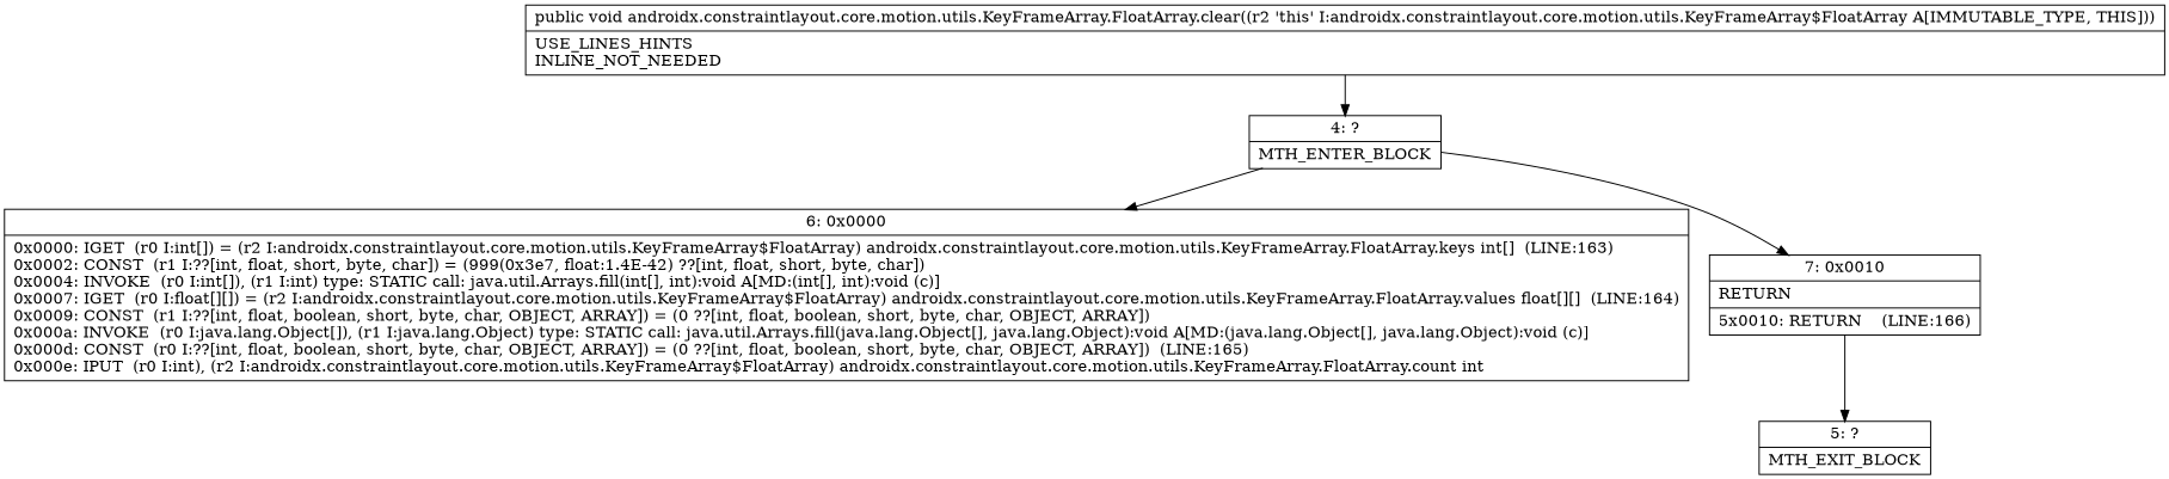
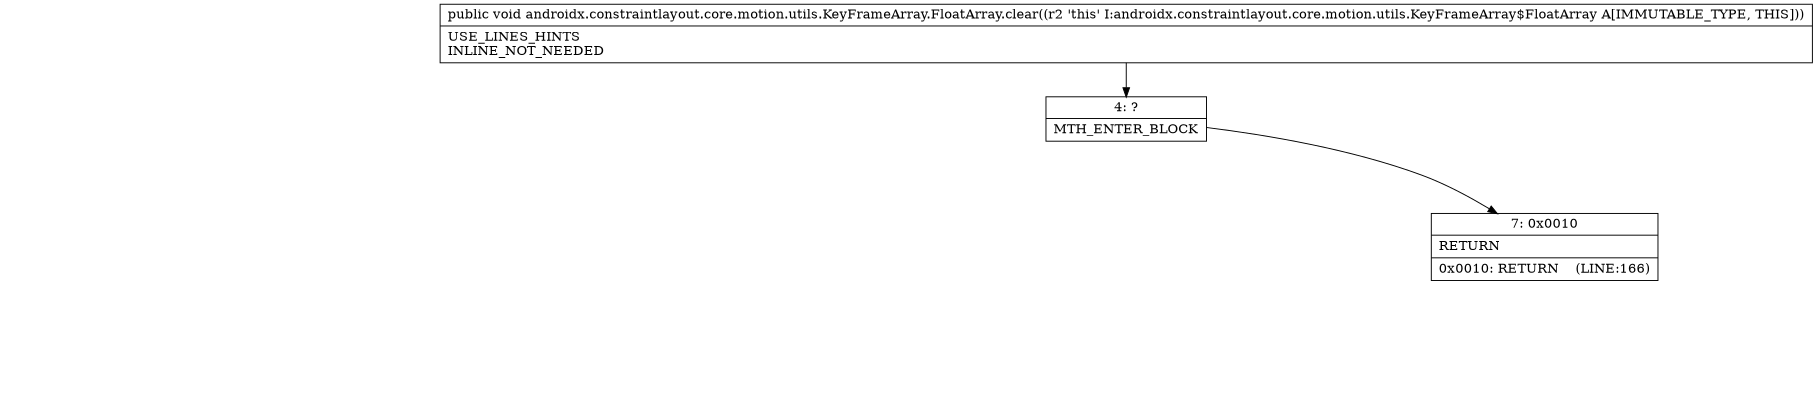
  digraph {
    node [shape=record]
    n1 [label="{4\:\ ?|MTH_ENTER_BLOCK\l}"]
-   n2 [label="{6\:\ 0x0000|0x0000: IGET  (r0 I:int[]) = (r2 I:androidx.constraintlayout.core.motion.utils.KeyFrameArray$FloatArray) androidx.constraintlayout.core.motion.utils.KeyFrameArray.FloatArray.keys int[]  (LINE:163)\l0x0002: CONST  (r1 I:??[int, float, short, byte, char]) = (999(0x3e7, float:1.4E\-42) ??[int, float, short, byte, char]) \l0x0004: INVOKE  (r0 I:int[]), (r1 I:int) type: STATIC call: java.util.Arrays.fill(int[], int):void A[MD:(int[], int):void (c)]\l0x0007: IGET  (r0 I:float[][]) = (r2 I:androidx.constraintlayout.core.motion.utils.KeyFrameArray$FloatArray) androidx.constraintlayout.core.motion.utils.KeyFrameArray.FloatArray.values float[][]  (LINE:164)\l0x0009: CONST  (r1 I:??[int, float, boolean, short, byte, char, OBJECT, ARRAY]) = (0 ??[int, float, boolean, short, byte, char, OBJECT, ARRAY]) \l0x000a: INVOKE  (r0 I:java.lang.Object[]), (r1 I:java.lang.Object) type: STATIC call: java.util.Arrays.fill(java.lang.Object[], java.lang.Object):void A[MD:(java.lang.Object[], java.lang.Object):void (c)]\l0x000d: CONST  (r0 I:??[int, float, boolean, short, byte, char, OBJECT, ARRAY]) = (0 ??[int, float, boolean, short, byte, char, OBJECT, ARRAY])  (LINE:165)\l0x000e: IPUT  (r0 I:int), (r2 I:androidx.constraintlayout.core.motion.utils.KeyFrameArray$FloatArray) androidx.constraintlayout.core.motion.utils.KeyFrameArray.FloatArray.count int \l}"]
-   n3 [label="{7\:\ 0x0010|RETURN\l|5x0010: RETURN    (LINE:166)\l}"]
-   n4 [label="{5\:\ ?|MTH_EXIT_BLOCK\l}"]
+   n3 [label="{7\:\ 0x0010|RETURN\l|0x0010: RETURN    (LINE:166)\l}"]
    n5 [label="{public void androidx.constraintlayout.core.motion.utils.KeyFrameArray.FloatArray.clear((r2 'this' I:androidx.constraintlayout.core.motion.utils.KeyFrameArray$FloatArray A[IMMUTABLE_TYPE, THIS]))  | USE_LINES_HINTS\lINLINE_NOT_NEEDED\l}"]
-   n1 -> n2
    n1 -> n3
-   n3 -> n4
    n5 -> n1
  }
